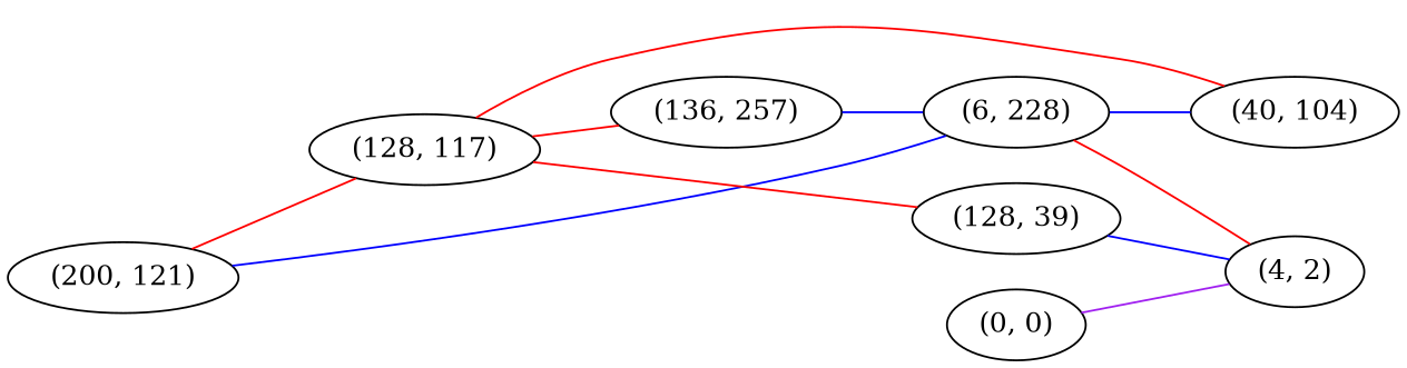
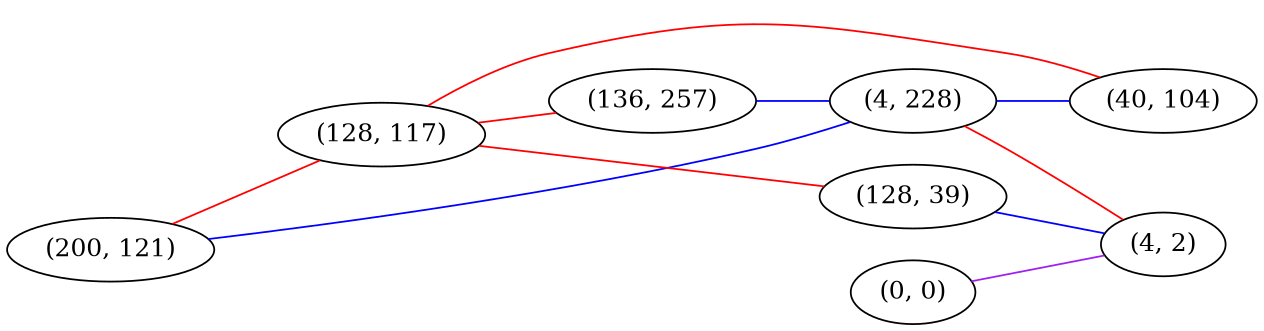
  graph {
    rankdir=LR
    edge [color=red weight=1]
    "(200, 121)"
    "(128, 117)"
-   "(4, 228)" [label="(6, 228)"]
+   "(4, 228)"
    "(136, 257)"
    "(128, 39)"
    "(40, 104)"
    "(4, 2)"
    "(0, 0)"
    "(200, 121)" -- "(128, 117)"
    "(200, 121)" -- "(4, 228)" [color=blue weight=3]
    "(128, 117)" -- "(136, 257)"
    "(128, 117)" -- "(128, 39)"
    "(128, 117)" -- "(40, 104)"
    "(4, 228)" -- "(40, 104)" [color=blue weight=3]
    "(4, 228)" -- "(4, 2)"
    "(136, 257)" -- "(4, 228)" [color=blue weight=3]
    "(128, 39)" -- "(4, 2)" [color=blue weight=3]
    "(0, 0)" -- "(4, 2)" [color=purple weight=4]
  }
